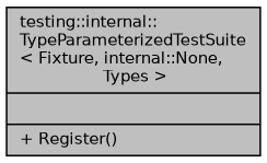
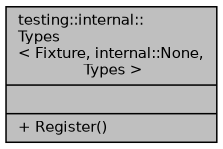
  digraph {
-   n1 [color=black fillcolor=grey75 fontcolor=black fontname=Helvetica fontsize=10 height=0.2 label="{testing::internal::\lTypeParameterizedTestSuite\l\< Fixture, internal::None,\l Types \>\n||+ Register()\l}" shape=record style=filled width=0.4]
+   n1 [color=black fillcolor=grey75 fontcolor=black fontname=Helvetica fontsize=10 height=0.2 label="{testing::internal::\lTypes\l\< Fixture, internal::None,\l Types \>\n||+ Register()\l}" shape=record style=filled width=0.4]
  }
